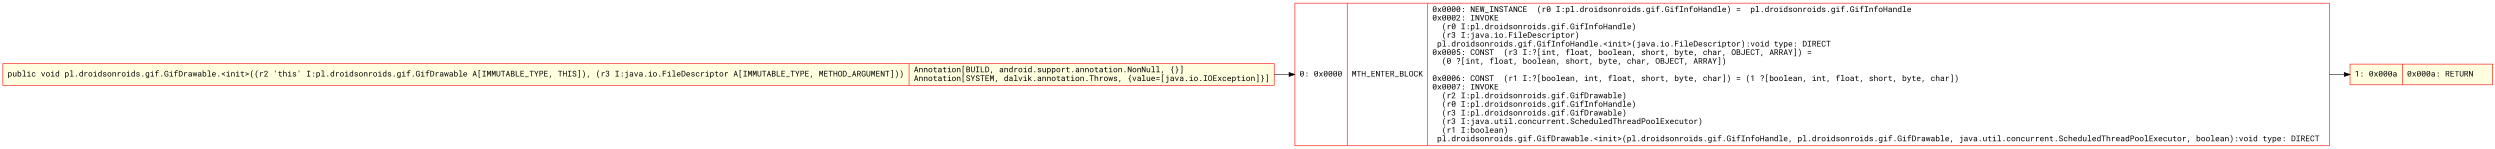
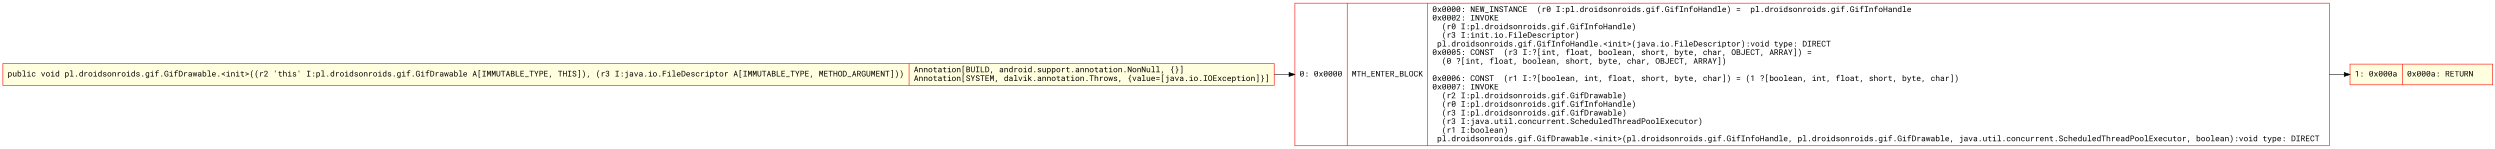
  digraph {
    rankdir=LR
    fontname="Roboto Mono"
    node [shape=record style=filled fillcolor=lightyellow color=red fontname="Roboto Mono"]
    edge [fontname="Roboto Mono"]
-   n1 [label="{0\:\ 0x0000|MTH_ENTER_BLOCK\l|0x0000: NEW_INSTANCE  (r0 I:pl.droidsonroids.gif.GifInfoHandle) =  pl.droidsonroids.gif.GifInfoHandle \l0x0002: INVOKE  \l  (r0 I:pl.droidsonroids.gif.GifInfoHandle)\l  (r3 I:java.io.FileDescriptor)\l pl.droidsonroids.gif.GifInfoHandle.\<init\>(java.io.FileDescriptor):void type: DIRECT \l0x0005: CONST  (r3 I:?[int, float, boolean, short, byte, char, OBJECT, ARRAY]) = \l  (0 ?[int, float, boolean, short, byte, char, OBJECT, ARRAY])\l \l0x0006: CONST  (r1 I:?[boolean, int, float, short, byte, char]) = (1 ?[boolean, int, float, short, byte, char]) \l0x0007: INVOKE  \l  (r2 I:pl.droidsonroids.gif.GifDrawable)\l  (r0 I:pl.droidsonroids.gif.GifInfoHandle)\l  (r3 I:pl.droidsonroids.gif.GifDrawable)\l  (r3 I:java.util.concurrent.ScheduledThreadPoolExecutor)\l  (r1 I:boolean)\l pl.droidsonroids.gif.GifDrawable.\<init\>(pl.droidsonroids.gif.GifInfoHandle, pl.droidsonroids.gif.GifDrawable, java.util.concurrent.ScheduledThreadPoolExecutor, boolean):void type: DIRECT \l}" fillcolor=white]
+   n1 [label="{0\:\ 0x0000|MTH_ENTER_BLOCK\l|0x0000: NEW_INSTANCE  (r0 I:pl.droidsonroids.gif.GifInfoHandle) =  pl.droidsonroids.gif.GifInfoHandle \l0x0002: INVOKE  \l  (r0 I:pl.droidsonroids.gif.GifInfoHandle)\l  (r3 I:init.io.FileDescriptor)\l pl.droidsonroids.gif.GifInfoHandle.\<init\>(java.io.FileDescriptor):void type: DIRECT \l0x0005: CONST  (r3 I:?[int, float, boolean, short, byte, char, OBJECT, ARRAY]) = \l  (0 ?[int, float, boolean, short, byte, char, OBJECT, ARRAY])\l \l0x0006: CONST  (r1 I:?[boolean, int, float, short, byte, char]) = (1 ?[boolean, int, float, short, byte, char]) \l0x0007: INVOKE  \l  (r2 I:pl.droidsonroids.gif.GifDrawable)\l  (r0 I:pl.droidsonroids.gif.GifInfoHandle)\l  (r3 I:pl.droidsonroids.gif.GifDrawable)\l  (r3 I:java.util.concurrent.ScheduledThreadPoolExecutor)\l  (r1 I:boolean)\l pl.droidsonroids.gif.GifDrawable.\<init\>(pl.droidsonroids.gif.GifInfoHandle, pl.droidsonroids.gif.GifDrawable, java.util.concurrent.ScheduledThreadPoolExecutor, boolean):void type: DIRECT \l}" fillcolor=white]
    n2 [label="{1\:\ 0x000a|0x000a: RETURN   \l}"]
    n3 [label="{public void pl.droidsonroids.gif.GifDrawable.\<init\>((r2 'this' I:pl.droidsonroids.gif.GifDrawable A[IMMUTABLE_TYPE, THIS]), (r3 I:java.io.FileDescriptor A[IMMUTABLE_TYPE, METHOD_ARGUMENT]))  | Annotation[BUILD, android.support.annotation.NonNull, \{\}]\lAnnotation[SYSTEM, dalvik.annotation.Throws, \{value=[java.io.IOException]\}]\l}"]
    n1 -> n2
    n3 -> n1
  }
